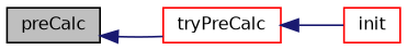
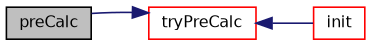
  digraph {
    rankdir=LR
    node [color=red fontname=Helvetica fontsize=10 shape=record]
    edge [color=midnightblue dir=back fontname=Helvetica fontsize=10 labelfontname=Helvetica labelfontsize=10 style=solid]
    n1 [color=black fillcolor=grey75 fontcolor=black height=0.2 label=preCalc style=filled width=0.4]
    n2 [height=0.2 label=tryPreCalc width=0.4]
    n3 [height=0.2 label=init width=0.4]
-   n1 -> n2
+   n2 -> n1
    n2 -> n3
  }
